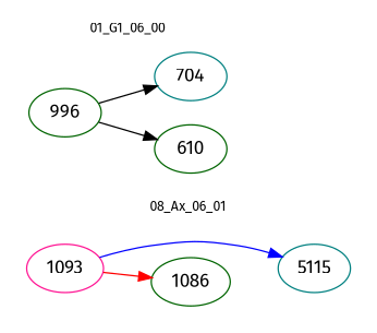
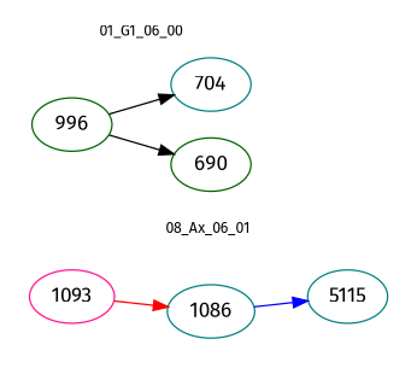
  digraph {
    fontname="Fira Sans"
    rankdir=LR
    node [color=teal fontname="Fira Sans"]
    edge [color=black fontname="Fira Sans"]
    n1 [color=deeppink label=1093]
-   n2 [color=darkgreen label=1086]
+   n2 [label=1086]
    n3 [label=5115]
    n4 [color=darkgreen label=996]
-   n5 [color=darkgreen label=610]
+   n5 [color=darkgreen label=690]
    n6 [label=704]
    subgraph cluster_1 {
      color=white
      fontsize=10
      label="08_Ax_06_01"
      n1
      n2
      n3
    }
    subgraph cluster_2 {
      color=white
      fontsize=10
      label="01_G1_06_00"
      n4
      n5
      n6
    }
    n1 -> n2 [color=red]
-   n1 -> n3 [color=blue]
+   n2 -> n3 [color=blue]
    n4 -> n5
    n4 -> n6
  }
